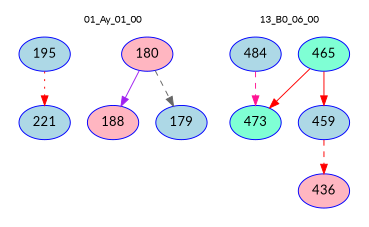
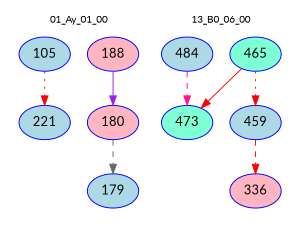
  digraph {
    fontname=Lato
    node [color=blue fillcolor=lightblue fontname=Lato style=filled]
    edge [color=red fontname=Lato style=dashed]
    n1 [fillcolor=lightpink label=188]
    n2 [fillcolor=lightpink label=180]
-   n3 [label=195]
+   n3 [label=105]
    n4 [label=179]
    n5 [label=221]
    n6 [fillcolor=aquamarine label=465]
    n7 [label=459]
    n8 [fillcolor=aquamarine label=473]
-   n9 [fillcolor=lightpink label=436]
+   n9 [fillcolor=lightpink label=336]
    n10 [label=484]
    subgraph cluster_1 {
      color=white
      fontsize=10
      label="01_Ay_01_00"
      n1
      n2
      n3
      n4
      n5
    }
    subgraph cluster_2 {
      color=white
      fontsize=10
      label="13_B0_06_00"
      n6
      n7
      n8
      n9
      n10
    }
-   n2 -> n1 [color=purple style=solid]
+   n1 -> n2 [color=purple style=solid]
    n2 -> n4 [color=gray40]
    n3 -> n5 [style=dotted]
-   n6 -> n7 [style=solid]
+   n6 -> n7 [style=dotted]
    n6 -> n8 [style=solid]
    n7 -> n9
    n10 -> n8 [color=deeppink]
  }
